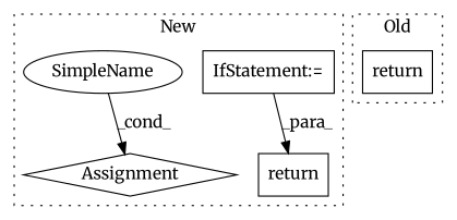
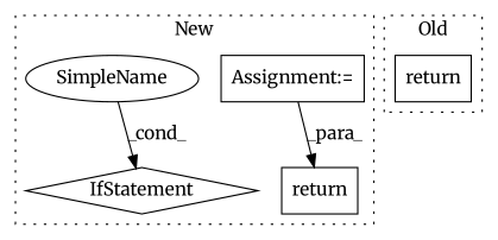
  digraph {
    fontname=Merriweather
    node [a=41 fontname=Merriweather l=7 shape=box]
    edge [fontname=Merriweather]
    n1 [label=return s=1092]
-   n2 [a=7 l=12 label="IfStatement:=" s=792]
-   n3 [a=25 l=3 label=Assignment s=1004 shape=diamond]
+   n2 [a=7 l=12 label="Assignment:=" s=792]
+   n3 [a=25 l=3 label=IfStatement s=1004 shape=diamond]
    n4 [a=42 label=SimpleName shape=ellipse l=""]
    n5 [label=return s=757]
    subgraph cluster_1 {
      label=New
      style=dotted
      n1
      n2
      n3
      n4
    }
    subgraph cluster_2 {
      label=Old
      style=dotted
      n5
    }
    n2 -> n1 [label=_para_]
    n4 -> n3 [label=_cond_]
  }
